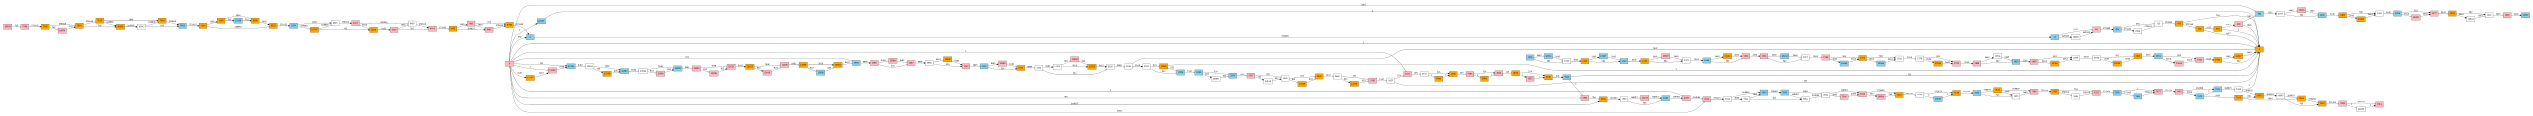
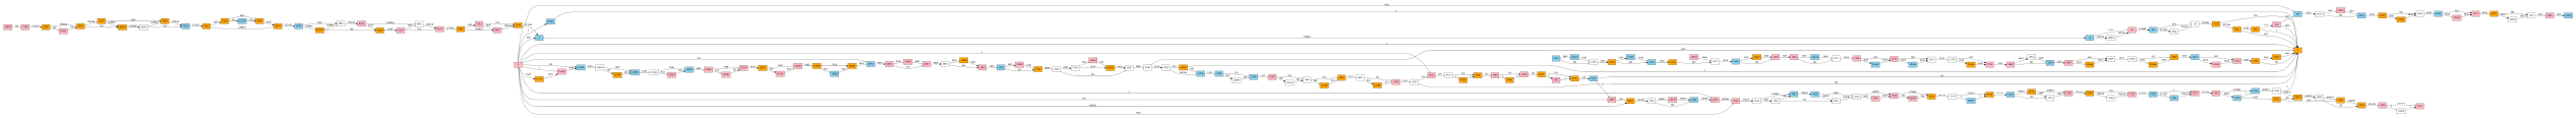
  digraph {
    fontname="JetBrains Mono"
    rankdir=LR
    node [fillcolor=lightpink fontname="JetBrains Mono" shape=rectangle style=filled]
    edge [arrowhead=odot fontname="JetBrains Mono"]
    2 [fillcolor=skyblue]
    62 [fillcolor=skyblue]
    84
    10831 [fillcolor=white]
    394 [fillcolor=skyblue]
    415 [fillcolor=white]
    8546 [fillcolor=white]
    450 [fillcolor=orange]
    1 [fillcolor=orange]
    516 [fillcolor=orange]
    584 [fillcolor=orange]
    618
    954 [fillcolor=skyblue]
    1157 [fillcolor=white]
    1196 [fillcolor=skyblue]
    13216
    1202 [fillcolor=orange]
    1248 [fillcolor=white]
    13261 [fillcolor=orange]
    1256 [fillcolor=skyblue]
    1277
    13281
    1328 [fillcolor=orange]
    1349 [fillcolor=white]
    13301 [fillcolor=white]
    1350
    13321 [fillcolor=skyblue]
    1376 [fillcolor=skyblue]
    1397 [fillcolor=white]
    13341 [fillcolor=skyblue]
    1415 [fillcolor=orange]
    1442 [fillcolor=skyblue]
    13367 [fillcolor=skyblue]
    1451 [fillcolor=orange]
    1472 [fillcolor=white]
    13387
    1496 [fillcolor=skyblue]
    1532
    13422 [fillcolor=orange]
    1556
    1577 [fillcolor=white]
    13442 [fillcolor=skyblue]
    1700
-   1721 [fillcolor=orange]
+   1721
    13462 [fillcolor=skyblue]
    1766 [fillcolor=white]
    13506 [fillcolor=skyblue]
    1778 [fillcolor=white]
    1799
    13526 [fillcolor=orange]
    1808
    1829 [fillcolor=skyblue]
    13546 [fillcolor=white]
    1838
    1859 [fillcolor=white]
    13566 [fillcolor=orange]
    1898 [fillcolor=white]
    1919 [fillcolor=orange]
    13586 [fillcolor=orange]
    1931 [fillcolor=skyblue]
    1961
    13615
    1982 [fillcolor=orange]
    14567 [fillcolor=orange]
    1996 [fillcolor=skyblue]
    2005
    2027
    12860
    2086 [fillcolor=white]
    2107
    12880 [fillcolor=orange]
    2110 [fillcolor=skyblue]
    2131 [fillcolor=orange]
    12900
    2146 [fillcolor=white]
    2185 [fillcolor=white]
    12914 [fillcolor=white]
    2240 [fillcolor=white]
    12935 [fillcolor=orange]
    13058
    2257 [fillcolor=white]
    2278 [fillcolor=skyblue]
    13065 [fillcolor=orange]
    2353 [fillcolor=skyblue]
    2374 [fillcolor=skyblue]
    13098 [fillcolor=white]
    2527
    2548 [fillcolor=white]
    13118 [fillcolor=white]
    2569 [fillcolor=orange]
    13138 [fillcolor=orange]
    2686 [fillcolor=white]
    2707
    13158 [fillcolor=orange]
    2837 [fillcolor=white]
    3454
    3747 [fillcolor=white]
    3768 [fillcolor=orange]
    5964 [fillcolor=orange]
    3785
    3820
    5998 [fillcolor=orange]
    3879 [fillcolor=orange]
    3915 [fillcolor=orange]
    6033
    3963 [fillcolor=skyblue]
    6852
    6910 [fillcolor=orange]
    6939 [fillcolor=white]
    6960 [fillcolor=skyblue]
    13178
    6978
    7012
    7016 [fillcolor=white]
    7037 [fillcolor=skyblue]
    7514 [fillcolor=white]
    7053 [fillcolor=skyblue]
    7054 [fillcolor=white]
    7074 [fillcolor=white]
    7095
    7564
    7116 [fillcolor=orange]
    10886
    7149 [fillcolor=white]
    7170 [fillcolor=orange]
    10547 [fillcolor=skyblue]
    7173 [fillcolor=skyblue]
    7179 [fillcolor=orange]
    7579 [fillcolor=white]
    7200
    7302 [fillcolor=orange]
    7323
    7604 [fillcolor=white]
    7356 [fillcolor=skyblue]
    7377
    7624 [fillcolor=skyblue]
    7453
    7473 [fillcolor=skyblue]
    7474 [fillcolor=skyblue]
    7642 [fillcolor=orange]
    7489 [fillcolor=white]
    10572 [fillcolor=orange]
    7684 [fillcolor=orange]
    10593 [fillcolor=white]
    7687 [fillcolor=orange]
    7690
    7711
    10630 [fillcolor=white]
    7783 [fillcolor=orange]
    7780
    10950
    7804 [fillcolor=orange]
    10970
    7819 [fillcolor=orange]
    10636 [fillcolor=orange]
    7840 [fillcolor=orange]
    10642 [fillcolor=white]
    7852 [fillcolor=skyblue]
    8264 [fillcolor=orange]
    8268 [fillcolor=orange]
    8353 [fillcolor=orange]
    8289 [fillcolor=orange]
    11030 [fillcolor=skyblue]
    8374 [fillcolor=skyblue]
    8395 [fillcolor=white]
    10749 [fillcolor=orange]
    8407
    8408 [fillcolor=orange]
    8428 [fillcolor=white]
    8419
    8443
    8452 [fillcolor=orange]
    8461
    8485
    8490 [fillcolor=orange]
    10527 [fillcolor=skyblue]
    11127 [fillcolor=orange]
    11128
    11701 [fillcolor=skyblue]
    11962 [fillcolor=white]
    11983 [fillcolor=skyblue]
    12958 [fillcolor=orange]
    12066 [fillcolor=white]
    12087 [fillcolor=skyblue]
    n185 [label=12968]
    12503
    12524
    12998
    12657 [fillcolor=orange]
    12678
    13018
    12780 [fillcolor=orange]
    12801 [fillcolor=orange]
    13038 [fillcolor=skyblue]
    0
    2 -> 62 [arrowhead=diamond label=272005]
    62 -> 84 [label=2422]
    62 -> 10831 [arrowhead=diamond label=269583]
    84 -> 394 [arrowhead=diamond label=272005]
    10831 -> 84 [arrowhead=diamond label=269583]
    394 -> 415 [label=582]
    394 -> 8546 [arrowhead=diamond label=271423]
    415 -> 450 [label=272005]
    8546 -> 415 [label=271423]
    450 -> 1 [label=765]
    450 -> 516 [label=271240]
    516 -> 1 [label=7657]
    516 -> 584 [label=2423]
    584 -> 1 [label=1]
    584 -> 618 [arrowhead=diamond label=2422]
    618 -> 1 [arrowhead=diamond label=1840]
    618 -> 954 [label=582]
    954 -> 1157 [arrowhead=diamond label=3245]
    1157 -> 1196 [label=502]
    1157 -> 13216 [label=2663]
    1196 -> 1202 [label=3245]
    13216 -> 1196 [label=2663]
    1202 -> 1248 [arrowhead=diamond label=582]
    1202 -> 13261 [arrowhead=diamond label=2663]
    1248 -> 1256 [label=3245]
    13261 -> 1248 [arrowhead=diamond label=2663]
    1256 -> 1277 [arrowhead=diamond label=582]
    1256 -> 13281 [label=2663]
    1277 -> 1328 [label=3245]
    13281 -> 1277 [arrowhead=diamond label=2663]
    1328 -> 1349 [arrowhead=diamond label=582]
    1328 -> 13301 [arrowhead=diamond label=2663]
    1349 -> 1350 [label=3245]
    13301 -> 1349 [label=2663]
    1350 -> 13321 [arrowhead=diamond label=2663]
    1376 -> 1397 [label=582]
    1376 -> 13341 [label=2663]
    1397 -> 1415 [arrowhead=diamond label=3245]
    13341 -> 1397 [label=2663]
    1415 -> 1442 [arrowhead=diamond label=582]
    1415 -> 13367 [arrowhead=diamond label=2663]
    1442 -> 1451 [arrowhead=diamond label=3245]
    13367 -> 1442 [label=2663]
    1451 -> 1472 [arrowhead=diamond label=582]
-   1451 -> 13387 [label=2663]
    1472 -> 1496 [arrowhead=diamond label=3245]
    13387 -> 1472 [label=2663]
    1496 -> 1532 [label=582]
    1496 -> 13422 [arrowhead=diamond label=2663]
    1532 -> 1556 [arrowhead=diamond label=3245]
    13422 -> 1532 [arrowhead=diamond label=2663]
    1556 -> 1577 [label=582]
    1556 -> 13442 [label=2663]
    1577 -> 1700 [label=3245]
    13442 -> 1577 [label=2663]
    1700 -> 1721 [label=582]
    1700 -> 13462 [arrowhead=diamond label=2663]
    1721 -> 1766 [arrowhead=diamond label=582]
    1721 -> 13506 [label=2663]
    13462 -> 1721 [arrowhead=diamond label=2663]
    1766 -> 1778 [label=3245]
    13506 -> 1766 [arrowhead=diamond label=2663]
    1778 -> 1799 [arrowhead=diamond label=582]
    1778 -> 13526 [arrowhead=diamond label=2663]
    1799 -> 1808 [arrowhead=diamond label=3245]
    13526 -> 1799 [arrowhead=diamond label=2663]
    1808 -> 1829 [label=582]
    1808 -> 13546 [arrowhead=diamond label=2663]
    1829 -> 1838 [arrowhead=diamond label=3245]
    13546 -> 1829 [label=2663]
    1838 -> 1859 [arrowhead=diamond label=582]
    1838 -> 13566 [label=2663]
    1859 -> 1898 [label=3245]
    13566 -> 1859 [arrowhead=diamond label=2663]
    1898 -> 1919 [label=582]
    1898 -> 13586 [label=2663]
    1919 -> 1931 [arrowhead=diamond label=3245]
    13586 -> 1919 [label=2663]
    1931 -> 1961 [arrowhead=diamond label=582]
    1931 -> 13615 [arrowhead=diamond label=2663]
    1961 -> 1982 [arrowhead=diamond label=3245]
    13615 -> 1961 [label=2663]
    1982 -> 1 [label=582]
    1982 -> 14567 [arrowhead=diamond label=2663]
    14567 -> 1 [arrowhead=diamond label=2663]
    1996 -> 2005 [arrowhead=diamond label=8805]
    2005 -> 2027 [label=324]
    2005 -> 12860 [label=8481]
    2027 -> 2086 [arrowhead=diamond label=8805]
    12860 -> 2027 [label=8481]
    2086 -> 2107 [arrowhead=diamond label=324]
    2086 -> 12880 [label=8481]
    2107 -> 2110 [label=8805]
    12880 -> 2107 [arrowhead=diamond label=8481]
    2110 -> 2131 [arrowhead=diamond label=324]
    2110 -> 12900 [arrowhead=diamond label=8481]
    2131 -> 2146 [label=8805]
    12900 -> 2131 [label=8481]
    2146 -> 2185 [label=324]
    2146 -> 12914 [arrowhead=diamond label=8481]
    2185 -> 2240 [label=8805]
    12914 -> 12935 [arrowhead=diamond label=7658]
    12914 -> 13058 [label=823]
    2240 -> 1 [label=7657]
    2240 -> 2257 [arrowhead=diamond label=1148]
    12935 -> 2185 [arrowhead=diamond label=8481]
    13058 -> 12935 [label=823]
-   2257 -> 2278 [label=324]
+   2257 -> 2278 [label=269584]
    2257 -> 13065 [label=824]
    2278 -> 2353 [label=1147]
    13065 -> 1 [arrowhead=diamond label=1]
    13065 -> 2278 [label=823]
    2353 -> 2374 [label=324]
    2353 -> 13098 [arrowhead=diamond label=823]
    2374 -> 2527 [label=1147]
    13098 -> 2374 [label=823]
    2527 -> 2548 [label=324]
    2527 -> 13118 [arrowhead=diamond label=823]
    2548 -> 2569 [label=324]
    2548 -> 13138 [label=823]
    13118 -> 2548 [arrowhead=diamond label=823]
    2569 -> 2686 [label=1147]
    13138 -> 2569 [label=823]
    2686 -> 2707 [label=324]
    2686 -> 13158 [arrowhead=diamond label=823]
    2707 -> 2837 [label=1147]
    13158 -> 2707 [label=823]
    2837 -> 1 [label=823]
    2837 -> 3454 [label=324]
    3454 -> 3747 [label=325]
    3747 -> 3768 [arrowhead=diamond label=324]
    3747 -> 5964 [label=1]
    3768 -> 3785 [label=325]
    5964 -> 3768 [arrowhead=diamond label=1]
    3785 -> 3820 [arrowhead=diamond label=324]
    3785 -> 5998 [label=1]
    3820 -> 3879 [label=325]
    5998 -> 3820 [label=1]
    3879 -> 3915 [arrowhead=diamond label=324]
    3879 -> 6033 [arrowhead=diamond label=1]
    3915 -> 3963 [arrowhead=diamond label=325]
    6033 -> 3915 [arrowhead=diamond label=1]
    3963 -> 1 [label=324]
    3963 -> 6852 [label=1]
    6852 -> 6910 [label=766]
    6910 -> 6939 [arrowhead=diamond label=269583]
    6939 -> 6960 [label=766]
    6939 -> 13178 [label=268817]
    6960 -> 6978 [arrowhead=diamond label=269583]
    13178 -> 6960 [arrowhead=diamond label=268817]
    6978 -> 7012 [label=269584]
    7012 -> 7016 [arrowhead=diamond label=271424]
    7016 -> 7037 [arrowhead=diamond label=268819]
    7016 -> 7514 [arrowhead=diamond label=2605]
    7037 -> 7053 [arrowhead=diamond label=270659]
    7514 -> 7037 [arrowhead=diamond label=1840]
    7514 -> 7054 [arrowhead=diamond label=765]
    7053 -> 7054 [label=268819]
    7053 -> 7074 [label=1840]
    7054 -> 7074 [label=269584]
    7074 -> 7095 [arrowhead=diamond label=268819]
    7074 -> 7564 [label=2605]
    7095 -> 7116 [arrowhead=diamond label=270659]
    7095 -> 10886 [arrowhead=diamond label=765]
    7564 -> 7095 [arrowhead=diamond label=2605]
    7116 -> 7149 [label=271424]
    10886 -> 7116 [label=765]
    7149 -> 7170 [arrowhead=diamond label=271423]
    7149 -> 10547 [label=1]
    7170 -> 7173 [arrowhead=diamond label=271424]
    10547 -> 7170 [arrowhead=diamond label=1]
    7173 -> 7179 [label=270659]
    7173 -> 7579 [label=765]
    7179 -> 7579 [arrowhead=diamond label=1840]
    7179 -> 7200 [arrowhead=diamond label=268819]
    7579 -> 7200 [label=2605]
    7200 -> 7302 [arrowhead=diamond label=271424]
    7302 -> 7323 [label=766]
    7302 -> 7604 [label=270658]
    7323 -> 7356 [label=271424]
    7604 -> 7323 [label=270658]
    7356 -> 7377 [arrowhead=diamond label=1]
    7356 -> 7624 [label=271423]
    7377 -> 7453 [arrowhead=diamond label=271424]
    7624 -> 7377 [arrowhead=diamond label=271423]
    7453 -> 7473 [arrowhead=diamond label=2606]
    7453 -> 7474 [arrowhead=diamond label=268818]
    7473 -> 7474 [label=1]
    7473 -> 7642 [label=2605]
    7474 -> 7489 [label=268819]
    7642 -> 10572 [arrowhead=diamond label=765]
    7642 -> 7684 [label=1840]
    7489 -> 1 [label=1]
    7489 -> 10572 [label=268818]
    10572 -> 10593 [arrowhead=diamond label=269583]
    7684 -> 7687 [label=270658]
    10593 -> 7684 [label=268818]
    10593 -> 7687 [arrowhead=diamond label=765]
    7687 -> 7690 [label=271423]
    7690 -> 7711 [label=271422]
    7690 -> 10630 [label=1]
    10630 -> 7711 [arrowhead=diamond label=1]
    7783 -> 7804 [label=270658]
    7783 -> 10970 [label=765]
    7780 -> 7783 [arrowhead=diamond label=271423]
    10950 -> 7780 [label=765]
    7804 -> 7819 [label=270658]
    7804 -> 10636 [arrowhead=diamond label=765]
    10970 -> 7804 [arrowhead=diamond label=765]
    7819 -> 10636 [arrowhead=diamond label=268818]
    7819 -> 7840 [arrowhead=diamond label=1840]
    10636 -> 10642 [arrowhead=diamond label=269583]
    7840 -> 7852 [arrowhead=diamond label=270658]
    10642 -> 7840 [label=268818]
    10642 -> 7852 [arrowhead=diamond label=765]
    7852 -> 8264 [arrowhead=diamond label=271423]
    8264 -> 8268 [arrowhead=diamond label=2605]
    8264 -> 8353 [label=268818]
    8268 -> 8289 [label=1840]
    8268 -> 11030 [arrowhead=diamond label=765]
    8353 -> 8374 [arrowhead=diamond label=271423]
    8289 -> 8353 [arrowhead=diamond label=2605]
    11030 -> 8289 [arrowhead=diamond label=765]
    8374 -> 8395 [arrowhead=diamond label=1840]
    8374 -> 10749 [label=269583]
    8395 -> 8407 [arrowhead=diamond label=270658]
    10749 -> 8395 [label=268818]
    10749 -> 8408 [arrowhead=diamond label=765]
    8407 -> 8408 [label=1840]
    8407 -> 8428 [label=268818]
    8408 -> 8419 [arrowhead=diamond label=2605]
    8428 -> 8443 [arrowhead=diamond label=270658]
    8419 -> 8428 [label=1840]
    8419 -> 8443 [label=765]
    8443 -> 8452 [label=271423]
    8452 -> 8461 [arrowhead=diamond label=2605]
    8452 -> 8485 [arrowhead=diamond label=268818]
    8461 -> 8485 [label=1840]
    8461 -> 8490 [arrowhead=diamond label=765]
    8485 -> 8490 [arrowhead=diamond label=270658]
    8490 -> 2 [arrowhead=diamond label=271423]
    10527 -> 1 [arrowhead=diamond label=1]
    11127 -> 11128 [arrowhead=diamond label=7657]
    11128 -> 11701 [arrowhead=diamond label=7658]
    11701 -> 11962 [label=8481]
    11962 -> 11983 [arrowhead=diamond label=7658]
    11962 -> 12958 [arrowhead=diamond label=823]
    11983 -> 12066 [label=8481]
    12958 -> 11983 [arrowhead=diamond label=823]
    12066 -> 12087 [label=7658]
    12066 -> n185 [label=823]
    12087 -> 12503 [label=8481]
    n185 -> 12087 [arrowhead=diamond label=823]
    12503 -> 12524 [label=7658]
    12503 -> 12998 [label=823]
    12524 -> 12657 [arrowhead=diamond label=8481]
    12998 -> 12524 [arrowhead=diamond label=823]
    12657 -> 12678 [label=7658]
    12657 -> 13018 [arrowhead=diamond label=823]
    12678 -> 12780 [label=8481]
    13018 -> 12678 [label=823]
    12780 -> 12801 [arrowhead=diamond label=7658]
    12780 -> 13038 [label=823]
    12801 -> 1996 [label=8481]
    13038 -> 12801 [label=823]
    0 -> 2 [arrowhead=diamond label=582]
    0 -> 1 [label=1]
    0 -> 954 [label=2663]
    0 -> 1996 [label=324]
    0 -> 3454 [label=1]
    0 -> 6852 [label=765]
    0 -> 6910 [arrowhead=diamond label=268817]
    0 -> 6978 [label=1]
    0 -> 7012 [label=1840]
    0 -> 10527 [arrowhead=diamond label=1]
    0 -> 11127 [arrowhead=diamond label=7657]
    0 -> 11128 [label=1]
    0 -> 11701 [arrowhead=diamond label=823]
  }
